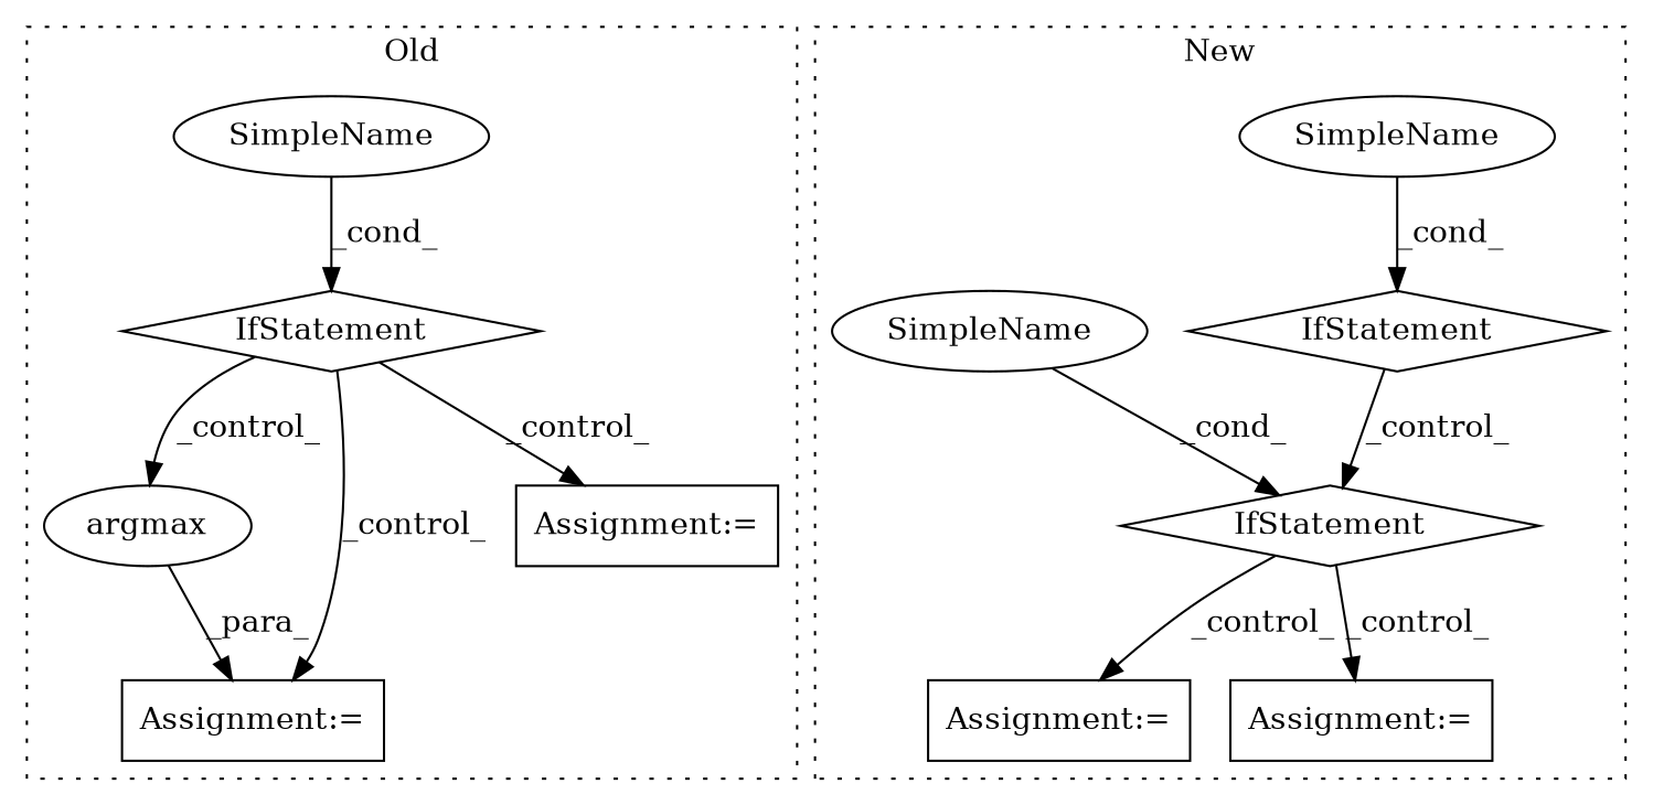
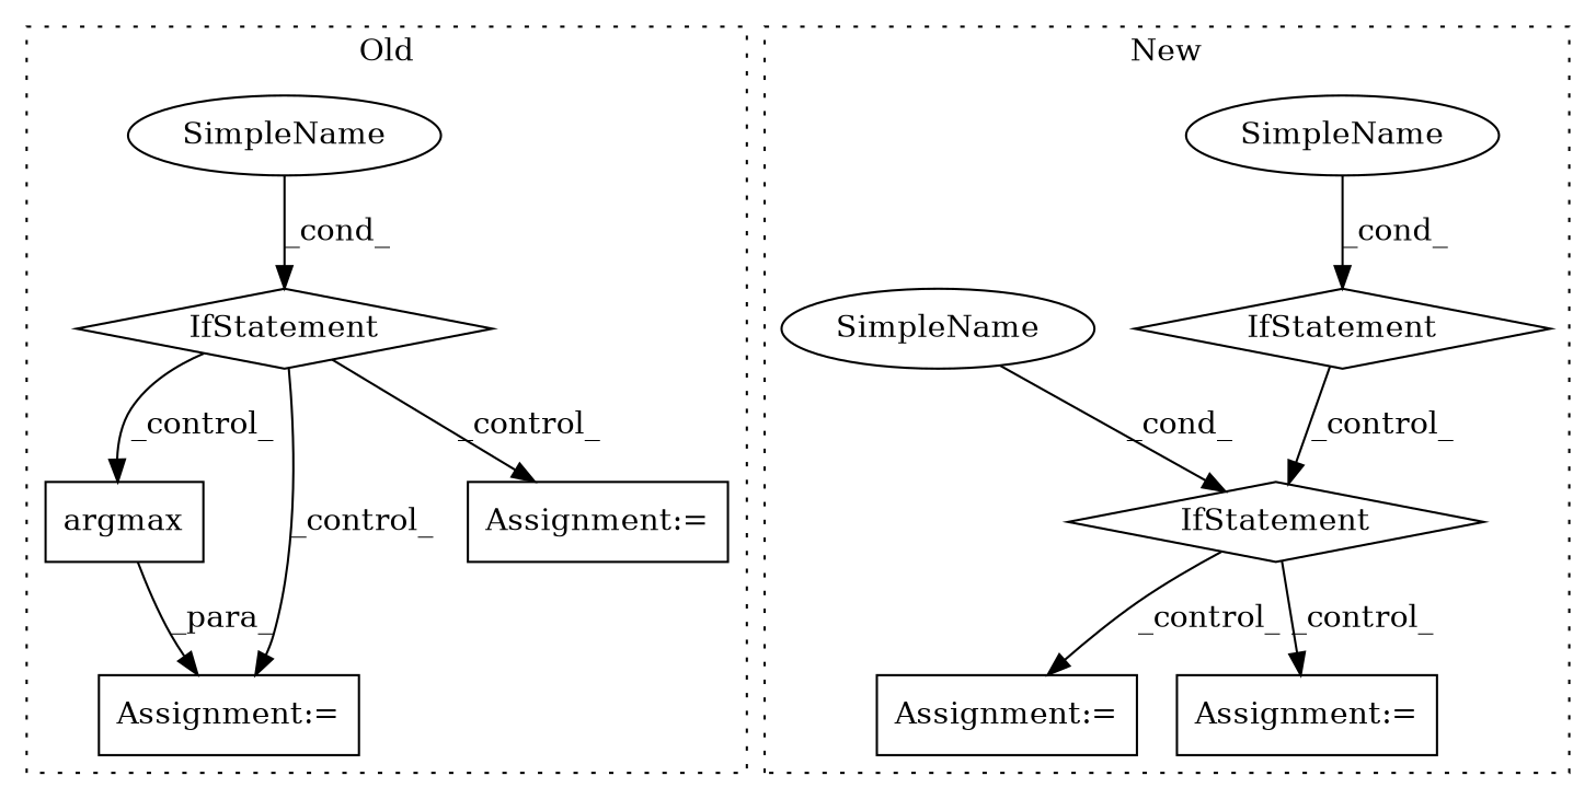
  digraph {
    fontname="DejaVu Serif"
    node [a=7 l=1 shape=box fontname="DejaVu Serif"]
    edge [fontname="DejaVu Serif"]
-   n1 [a=32 l="7,1" label=argmax s="6161,6189" shape=ellipse]
+   n1 [a=32 l="7,1" label=argmax s="6161,6189"]
    n2 [label="Assignment:=" s=6146]
    n3 [a=42 label=SimpleName shape=ellipse l=""]
    n4 [a=25 l="4,2" label=IfStatement s="5979,5998" shape=diamond]
    n5 [label="Assignment:=" s=6014]
    n6 [a=25 l="4,2" label=IfStatement s="5948,5975" shape=diamond]
    n7 [a=42 label=SimpleName shape=ellipse l=""]
    n8 [a=25 l="4,2" label=IfStatement s="6011,6042" shape=diamond]
    n9 [label="Assignment:=" s=6060]
    n10 [a=42 label=SimpleName shape=ellipse l=""]
    n11 [label="Assignment:=" s=6110]
    subgraph cluster_1 {
      label=Old
      style=dotted
      n1
      n2
      n3
      n4
      n5
    }
    subgraph cluster_2 {
      label=New
      style=dotted
      n6
      n7
      n8
      n9
      n10
      n11
    }
    n1 -> n2 [label=_para_]
    n3 -> n4 [label=_cond_]
    n4 -> n1 [label=_control_]
    n4 -> n2 [label=_control_]
    n4 -> n5 [label=_control_]
    n6 -> n8 [label=_control_]
    n7 -> n6 [label=_cond_]
    n8 -> n9 [label=_control_]
    n8 -> n11 [label=_control_]
    n10 -> n8 [label=_cond_]
  }
